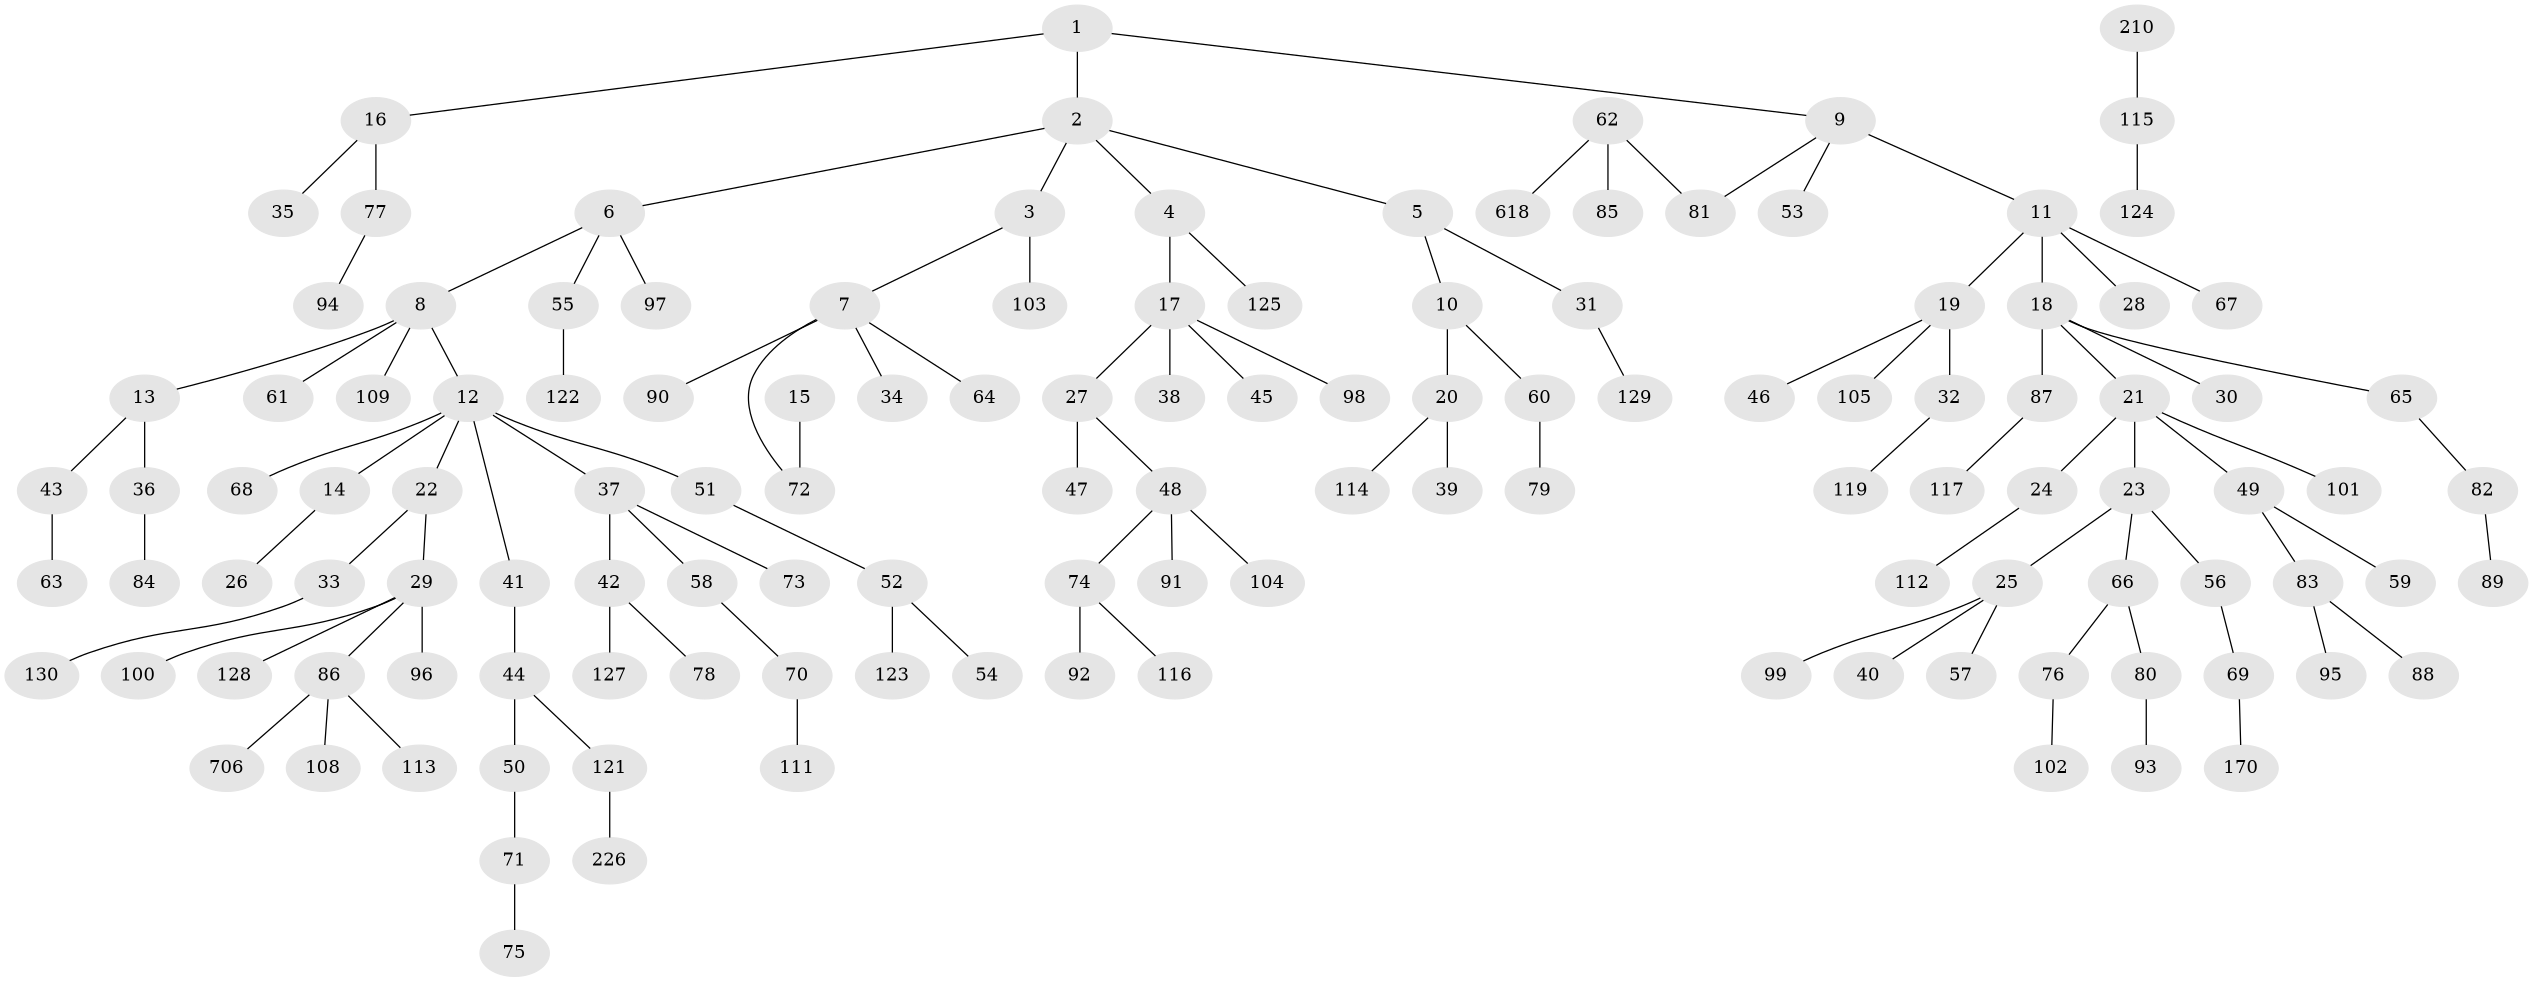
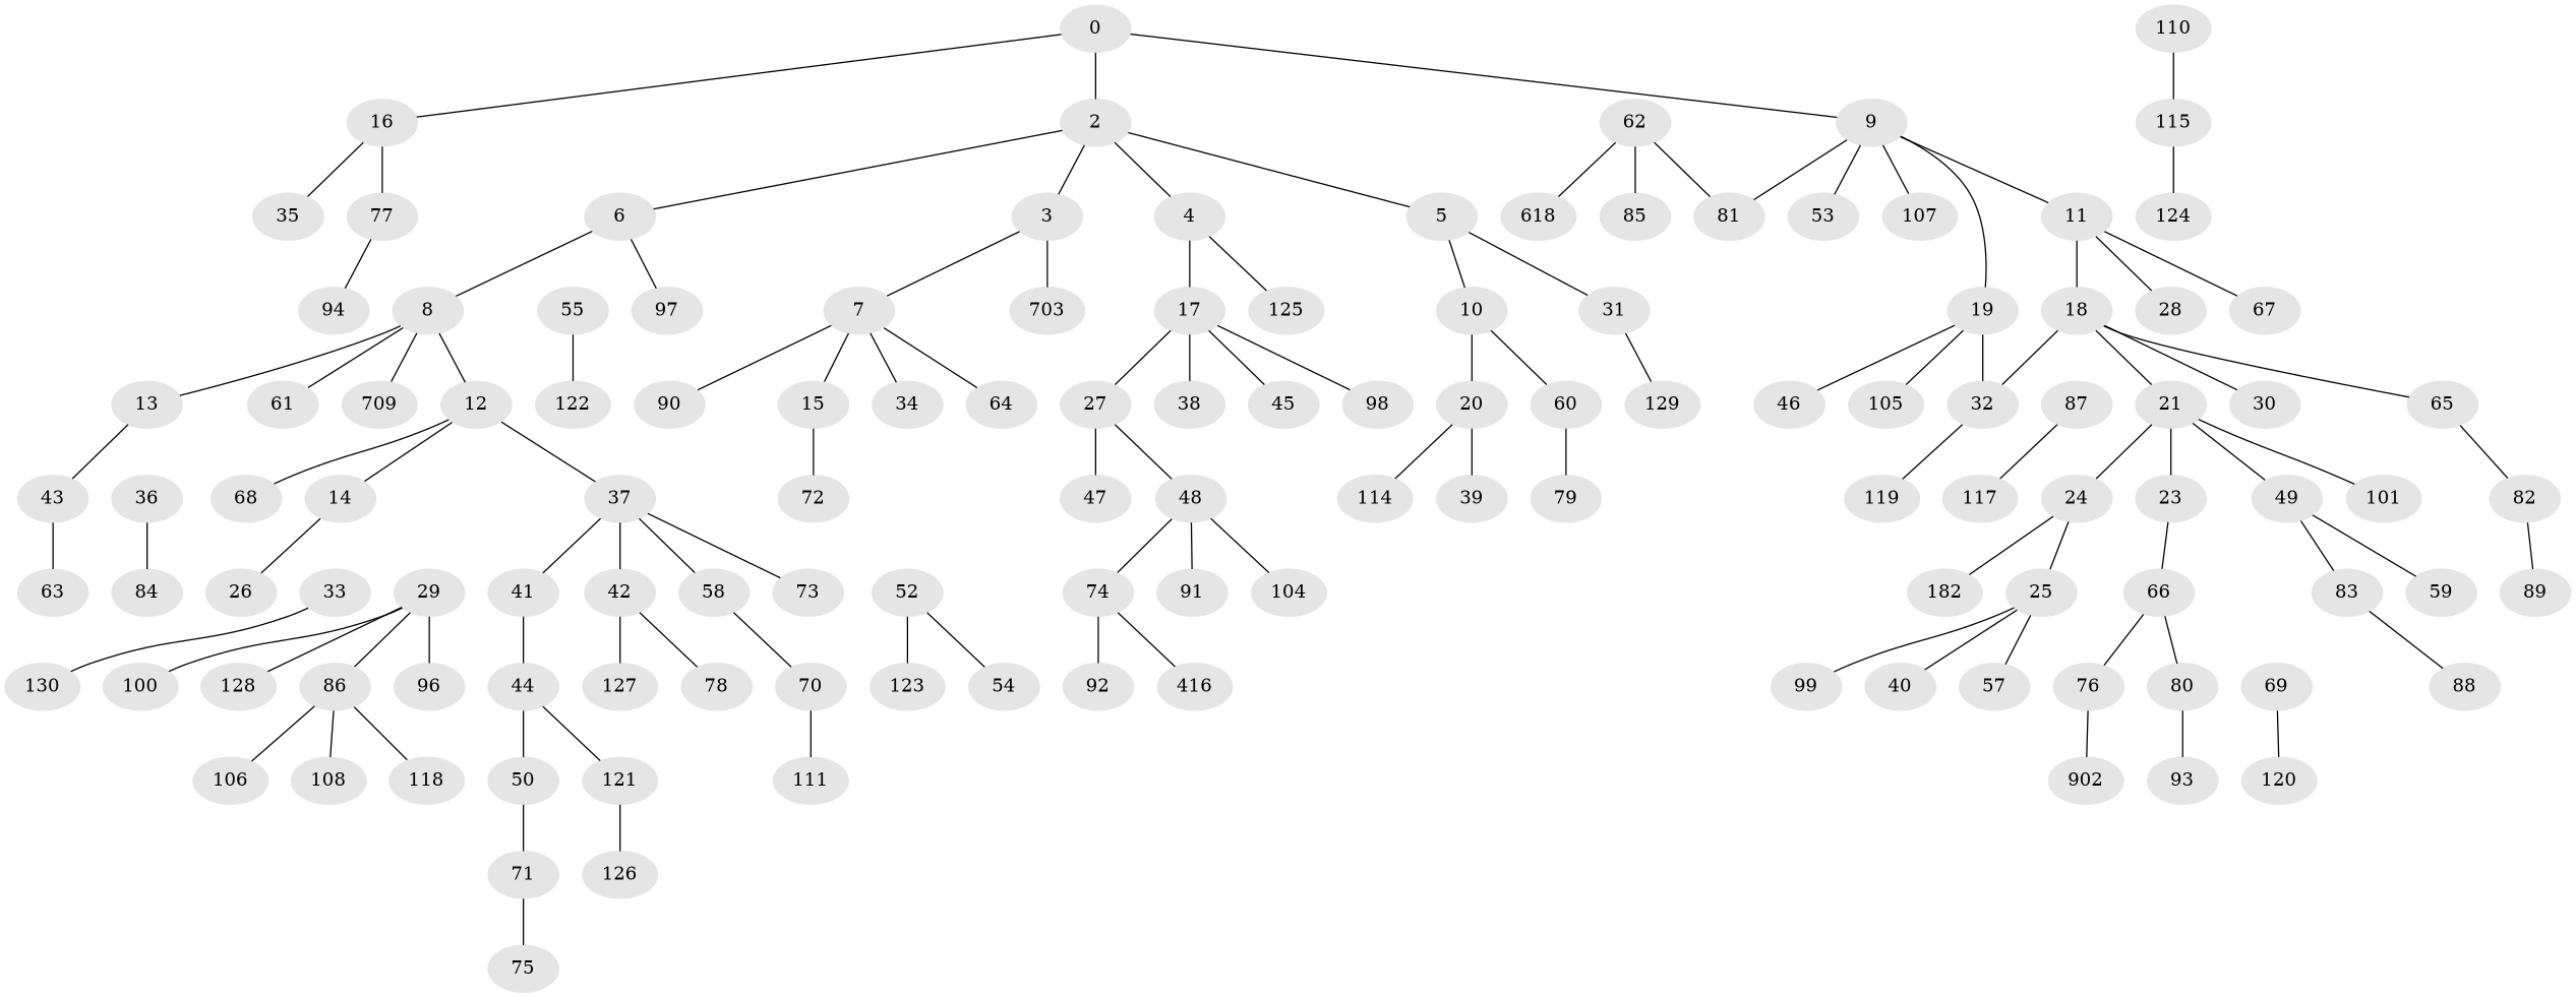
  graph {
    node [color=gray90 style=filled]
-   1
+   1 [label=0]
    2
    9
    16
    3
    4
    5
    6
    11
    53
+   107
    81
    35
    77
    7
-   103
+   103 [label=703]
    17
    125
    10
    31
    8
    55
    97
    15
    34
    64
    90
    27
    38
    45
    98
    20
    60
    129
    12
    13
    61
-   109
+   109 [label=709]
    122
    72
    14
-   22
    37
    41
-   51
    68
    36
    43
    18
    19
    28
    67
    62
    85
    n55 [label=618]
    39
    114
    79
    21
    30
    65
    87
    32
    46
    105
    26
    29
    33
    42
    58
    73
    44
    52
    84
    63
    94
    47
    48
    23
    24
    49
    101
    82
    117
    119
    25
-   56
    66
-   112
+   112 [label=182]
    59
    83
    86
    96
    100
    128
    130
    40
    57
    99
    69
    76
    80
    74
    91
    104
-   106 [label=706]
+   106
    108
-   113
+   113 [label=118]
    78
    127
    70
-   110 [label=210]
+   110
    115
    50
    121
    71
-   126 [label=226]
+   126
    92
-   116
+   116 [label=416]
    88
-   95
    75
    54
    123
-   120 [label=170]
+   120
    111
    89
-   102
+   102 [label=902]
    93
    124
    1 -- 2
    1 -- 9
    1 -- 16
    2 -- 3
    2 -- 4
    2 -- 5
    2 -- 6
    9 -- 11
    9 -- 53
+   9 -- 107
    9 -- 81
    16 -- 35
    16 -- 77
    3 -- 7
    3 -- 103
    4 -- 17
    4 -- 125
    5 -- 10
    5 -- 31
    6 -- 8
-   6 -- 55
    6 -- 97
    11 -- 18
-   11 -- 19
+   9 -- 19
    11 -- 28
    11 -- 67
    77 -- 94
-   7 -- 72
+   7 -- 15
    7 -- 34
    7 -- 64
    7 -- 90
    17 -- 27
    17 -- 38
    17 -- 45
    17 -- 98
    10 -- 20
    10 -- 60
    31 -- 129
    8 -- 12
    8 -- 13
    8 -- 61
    8 -- 109
    55 -- 122
    15 -- 72
    27 -- 47
    27 -- 48
    20 -- 39
    20 -- 114
    60 -- 79
    12 -- 14
-   12 -- 22
    12 -- 37
-   12 -- 41
-   12 -- 51
+   37 -- 41
    12 -- 68
-   13 -- 36
    13 -- 43
    14 -- 26
-   22 -- 29
-   22 -- 33
    37 -- 42
    37 -- 58
    37 -- 73
    41 -- 44
-   51 -- 52
    36 -- 84
    43 -- 63
    18 -- 21
    18 -- 30
    18 -- 65
-   18 -- 87
+   18 -- 32
    19 -- 32
    19 -- 46
    19 -- 105
    62 -- 81
    62 -- 85
    62 -- n55
    21 -- 23
    21 -- 24
    21 -- 49
    21 -- 101
    65 -- 82
    87 -- 117
    32 -- 119
    29 -- 86
    29 -- 96
    29 -- 100
    29 -- 128
    33 -- 130
    42 -- 78
    42 -- 127
    58 -- 70
    44 -- 50
    44 -- 121
    52 -- 54
    52 -- 123
    48 -- 74
    48 -- 91
    48 -- 104
-   23 -- 25
-   23 -- 56
+   24 -- 25
    23 -- 66
    24 -- 112
    49 -- 59
    49 -- 83
    82 -- 89
    25 -- 40
    25 -- 57
    25 -- 99
-   56 -- 69
    66 -- 76
    66 -- 80
    83 -- 88
-   83 -- 95
    86 -- 106
    86 -- 108
    86 -- 113
    69 -- 120
    76 -- 102
    80 -- 93
    74 -- 92
    74 -- 116
    70 -- 111
    110 -- 115
    115 -- 124
    50 -- 71
    121 -- 126
    71 -- 75
  }
